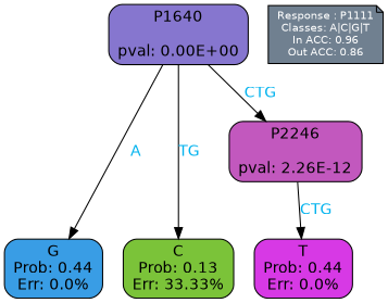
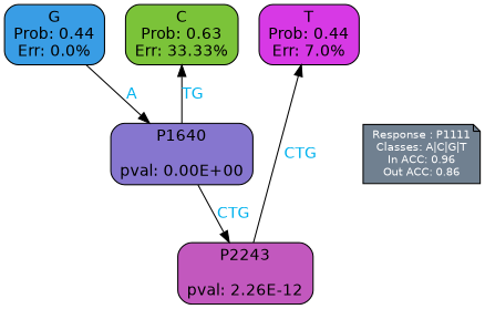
  digraph {
    ranksep=equally
    splines=polylines
    node [color=black fontname=helvetica shape=box style="filled, rounded"]
    edge [fontcolor=deepskyblue2 fontname=helvetica]
    n1 [fillcolor="#399de5" label="G\nProb: 0.44\nErr: 0.0%"]
-   n2 [fillcolor="#d739e5" label="T\nProb: 0.44\nErr: 0.0%"]
-   n3 [fillcolor="#7bc339" label="C\nProb: 0.13\nErr: 33.33%"]
+   n2 [fillcolor="#d739e5" label="T\nProb: 0.44\nErr: 7.0%"]
+   n3 [fillcolor="#7bc339" label="C\nProb: 0.63\nErr: 33.33%"]
    n4 [align=left fillcolor=slategray fontcolor=white fontsize=10 label="Response : P1111\nClasses: A|C|G|T\nIn ACC: 0.96\nOut ACC: 0.86\n" shape=note style=filled]
    n5 [fillcolor="#8676cf" label="P1640\n\npval: 0.00E+00"]
-   n6 [fillcolor="#c258be" label="P2246\n\npval: 2.26E-12"]
+   n6 [fillcolor="#c258be" label="P2243\n\npval: 2.26E-12"]
    subgraph sub_1 {
      rank=same
      n1
      n2
      n3
    }
    subgraph sub_2 {
      rank=same
      n4
      n5
    }
-   n5 -> n1 [label=A]
+   n1 -> n5 [label=A]
    n5 -> n3 [label=TG]
    n5 -> n6 [label=CTG]
    n6 -> n2 [label=CTG]
  }
